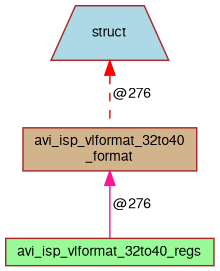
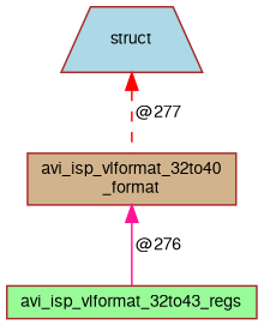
  digraph {
    node [color=brown fontname=FreeSans fontsize=10 shape=box style=filled]
    edge [dir=back fontname=FreeSans fontsize=10 labelfontname=FreeSans labelfontsize=10]
-   n1 [fillcolor=palegreen fontcolor=black height=0.2 label=avi_isp_vlformat_32to40_regs width=0.4]
+   n1 [fillcolor=palegreen fontcolor=black height=0.2 label=avi_isp_vlformat_32to43_regs width=0.4]
    n2 [fillcolor=tan height=0.2 label="avi_isp_vlformat_32to40\l_format" width=0.4]
    n3 [fillcolor=lightblue height=0.2 label=struct shape=trapezium width=0.4]
    n2 -> n1 [color=deeppink label=" @276" style=solid]
-   n3 -> n2 [color=red label=" @276" style=dashed]
+   n3 -> n2 [color=red label=" @277" style=dashed]
  }
